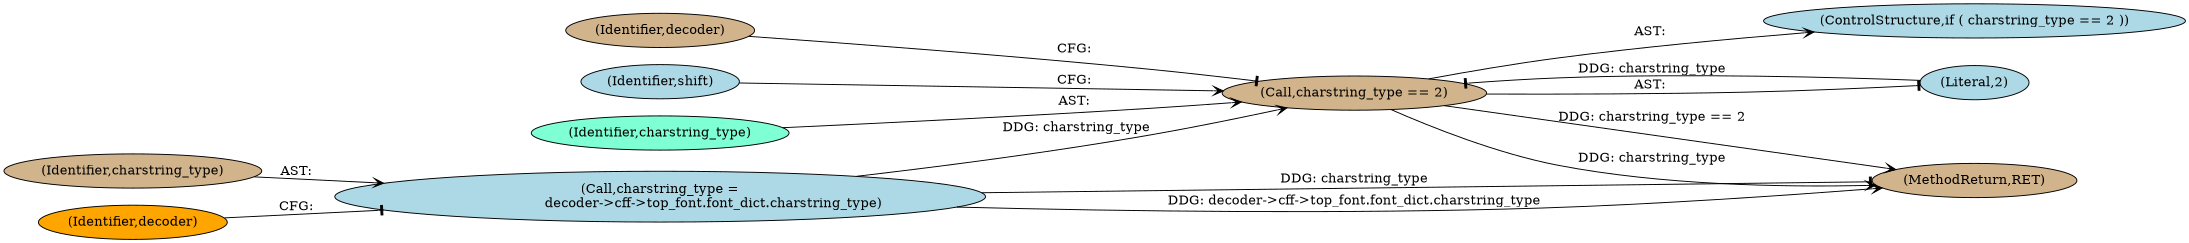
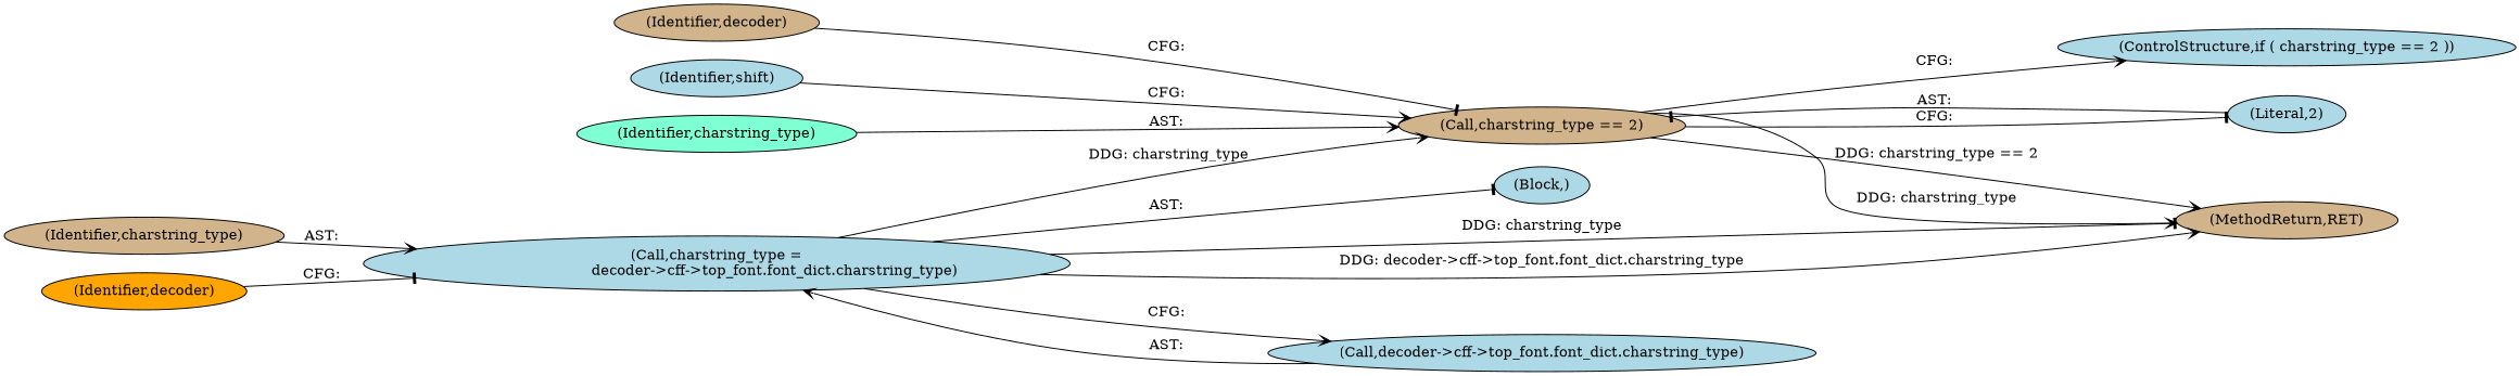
  digraph {
    rankdir=LR
    node [fillcolor=lightblue style=filled]
    edge [arrowhead=vee]
    n1 [label="(Call,charstring_type =\n                         decoder->cff->top_font.font_dict.charstring_type)"]
    n2 [fillcolor=tan label="(Call,charstring_type == 2)"]
+   n3 [label="(Call,decoder->cff->top_font.font_dict.charstring_type)"]
+   n4 [label="(Block,)"]
    n5 [fillcolor=tan label="(MethodReturn,RET)"]
    n6 [label="(Literal,2)"]
    n7 [label="(ControlStructure,if ( charstring_type == 2 ))"]
    n8 [fillcolor=tan label="(Identifier,charstring_type)"]
    n9 [fillcolor=orange label="(Identifier,decoder)"]
    n10 [fillcolor=tan label="(Identifier,decoder)"]
    n11 [label="(Identifier,shift)"]
    n12 [fillcolor=aquamarine label="(Identifier,charstring_type)"]
    n1 -> n2 [label="DDG: charstring_type"]
+   n1 -> n3 [label="CFG: "]
+   n1 -> n4 [arrowhead=tee label="AST: "]
    n1 -> n5 [arrowhead=tee label="DDG: charstring_type"]
    n1 -> n5 [label="DDG: decoder->cff->top_font.font_dict.charstring_type"]
    n2 -> n5 [label="DDG: charstring_type == 2"]
    n2 -> n5 [label="DDG: charstring_type"]
-   n2 -> n6 [arrowhead=tee label="AST: "]
-   n2 -> n7 [label="AST: "]
-   n6 -> n2 [arrowhead=tee label="DDG: charstring_type"]
+   n2 -> n6 [arrowhead=tee label="CFG: "]
+   n2 -> n7 [label="CFG: "]
+   n3 -> n1 [label="AST: "]
+   n6 -> n2 [arrowhead=tee label="AST: "]
    n8 -> n1 [label="AST: "]
    n9 -> n1 [arrowhead=tee label="CFG: "]
    n10 -> n2 [arrowhead=tee label="CFG: "]
    n11 -> n2 [label="CFG: "]
    n12 -> n2 [label="AST: "]
  }
